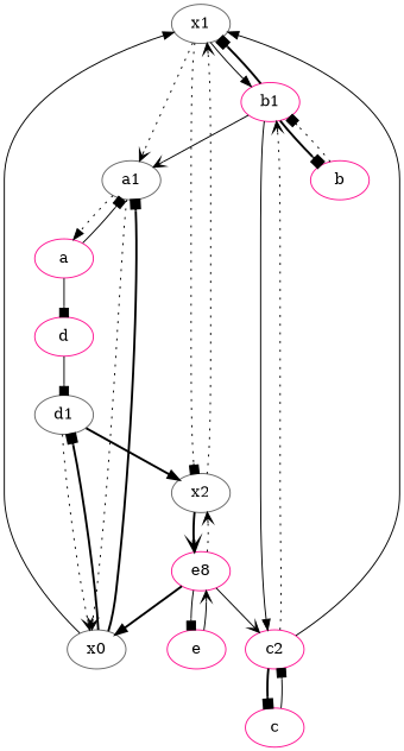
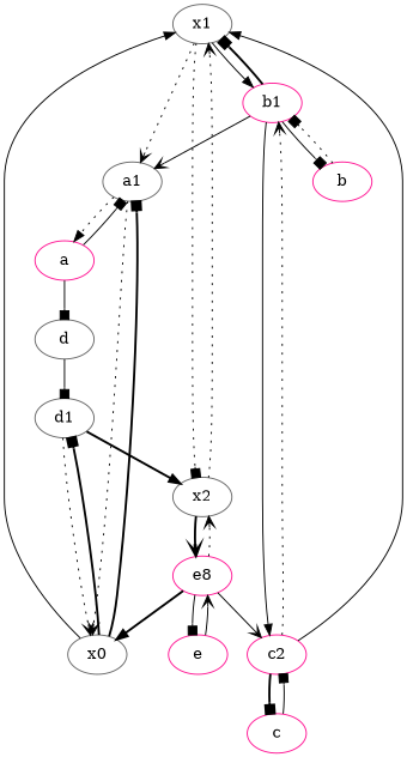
  digraph {
    node [color=deeppink]
    edge [arrowhead=box style=solid]
    x1 [color=gray40]
    b1
    a1 [color=gray40]
    n4 [label=c2]
    b
    x2 [color=gray40]
    n7 [label=e8]
    a
    x0 [color=gray40]
    c
    e
-   d
+   d [color=gray40]
    d1 [color=gray40]
    x1 -> b1 [arrowhead=normal]
    x1 -> a1 [arrowhead=vee style=dotted]
    x1 -> x2 [style=dotted]
    b1 -> x1 [style=bold]
    b1 -> a1 [arrowhead=vee]
    b1 -> n4 [arrowhead=normal]
-   b1 -> b [style=bold]
+   b1 -> b
    a1 -> a [arrowhead=normal style=dotted]
    a1 -> x0 [arrowhead=vee style=dotted]
    n4 -> x1 [arrowhead=normal]
    n4 -> b1 [arrowhead=vee style=dotted]
    n4 -> c [style=bold]
    b -> b1 [style=dotted]
    x2 -> x1 [arrowhead=vee style=dotted]
    x2 -> n7 [arrowhead=vee style=bold]
    n7 -> n4 [arrowhead=vee]
    n7 -> x2 [arrowhead=vee style=dotted]
    n7 -> x0 [arrowhead=normal style=bold]
    n7 -> e
    a -> a1
    a -> d
    x0 -> x1 [arrowhead=normal]
    x0 -> a1 [style=bold]
    x0 -> d1 [style=bold]
    c -> n4
    e -> n7 [arrowhead=vee]
    d -> d1
    d1 -> x2 [arrowhead=normal style=bold]
    d1 -> x0 [arrowhead=vee style=dotted]
  }
